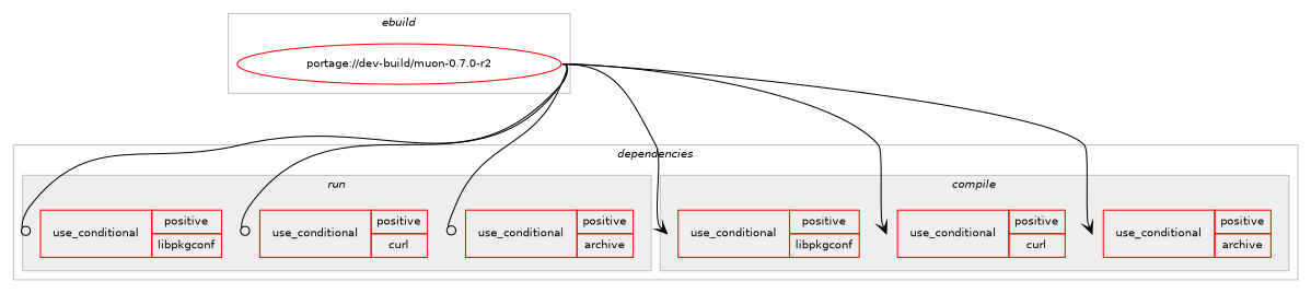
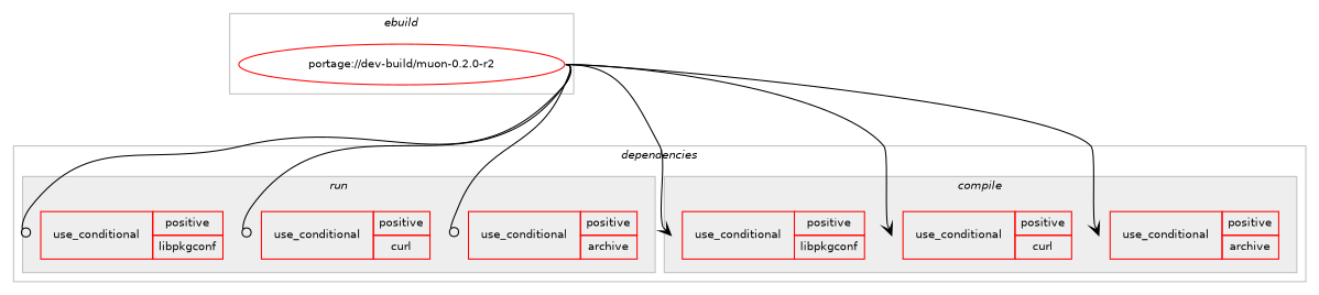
  digraph {
    compound=true
    concentrate=true
    fontname=Helvetica
    fontsize=10
    newrank=true
    rankdir=TB
    ranksep=1.5
    node [color=red fontname=Helvetica fontsize=10 shape=none]
    edge [arrowhead=vee headport=w style=solid tailport=e weight=20]
-   n1 [label="portage://dev-build/muon-0.7.0-r2" width=4 shape=""]
+   n1 [label="portage://dev-build/muon-0.2.0-r2" width=4 shape=""]
    n2 [label=<<TABLE BORDER="0" CELLBORDER="1" CELLSPACING="0" CELLPADDING="4"><TR><TD ROWSPAN="3" CELLPADDING="10">use_conditional</TD></TR><TR><TD>positive</TD></TR><TR><TD>archive</TD></TR></TABLE>>]
    n3 [label=<<TABLE BORDER="0" CELLBORDER="1" CELLSPACING="0" CELLPADDING="4"><TR><TD ROWSPAN="3" CELLPADDING="10">use_conditional</TD></TR><TR><TD>positive</TD></TR><TR><TD>curl</TD></TR></TABLE>>]
    n4 [label=<<TABLE BORDER="0" CELLBORDER="1" CELLSPACING="0" CELLPADDING="4"><TR><TD ROWSPAN="3" CELLPADDING="10">use_conditional</TD></TR><TR><TD>positive</TD></TR><TR><TD>libpkgconf</TD></TR></TABLE>>]
    n5 [label=<<TABLE BORDER="0" CELLBORDER="1" CELLSPACING="0" CELLPADDING="4"><TR><TD ROWSPAN="3" CELLPADDING="10">use_conditional</TD></TR><TR><TD>positive</TD></TR><TR><TD>archive</TD></TR></TABLE>>]
    n6 [label=<<TABLE BORDER="0" CELLBORDER="1" CELLSPACING="0" CELLPADDING="4"><TR><TD ROWSPAN="3" CELLPADDING="10">use_conditional</TD></TR><TR><TD>positive</TD></TR><TR><TD>curl</TD></TR></TABLE>>]
    n7 [label=<<TABLE BORDER="0" CELLBORDER="1" CELLSPACING="0" CELLPADDING="4"><TR><TD ROWSPAN="3" CELLPADDING="10">use_conditional</TD></TR><TR><TD>positive</TD></TR><TR><TD>libpkgconf</TD></TR></TABLE>>]
    subgraph cluster_1 {
      color=gray
      label=<<i>ebuild</i>>
      rank=same
      n1
    }
    subgraph cluster_2 {
      color=gray
      label=<<i>dependencies</i>>
      subgraph cluster_3 {
        color=gray
        fillcolor="#eeeeee"
        label=<<i>compile</i>>
        style=filled
        subgraph sub_4 {
          color=gray
          fillcolor="#eeeeee"
          label=<<i>compile</i>>
          style=filled
          n2
        }
        subgraph sub_5 {
          color=gray
          fillcolor="#eeeeee"
          label=<<i>compile</i>>
          style=filled
          n3
        }
        subgraph sub_6 {
          color=gray
          fillcolor="#eeeeee"
          label=<<i>compile</i>>
          style=filled
          n4
        }
      }
      subgraph cluster_7 {
        color=gray
        fillcolor="#eeeeee"
        label=<<i>compile and run</i>>
        style=filled
      }
      subgraph cluster_8 {
        color=gray
        fillcolor="#eeeeee"
        label=<<i>run</i>>
        style=filled
        subgraph sub_9 {
          color=gray
          fillcolor="#eeeeee"
          label=<<i>run</i>>
          style=filled
          n5
        }
        subgraph sub_10 {
          color=gray
          fillcolor="#eeeeee"
          label=<<i>run</i>>
          style=filled
          n6
        }
        subgraph sub_11 {
          color=gray
          fillcolor="#eeeeee"
          label=<<i>run</i>>
          style=filled
          n7
        }
      }
    }
    subgraph cluster_12 {
      color=gray
      label=<<i>candidates</i>>
      rank=same
    }
    n1 -> n2
    n1 -> n3
    n1 -> n4
    n1 -> n5 [arrowhead=odot]
    n1 -> n6 [arrowhead=odot]
    n1 -> n7 [arrowhead=odot]
  }
